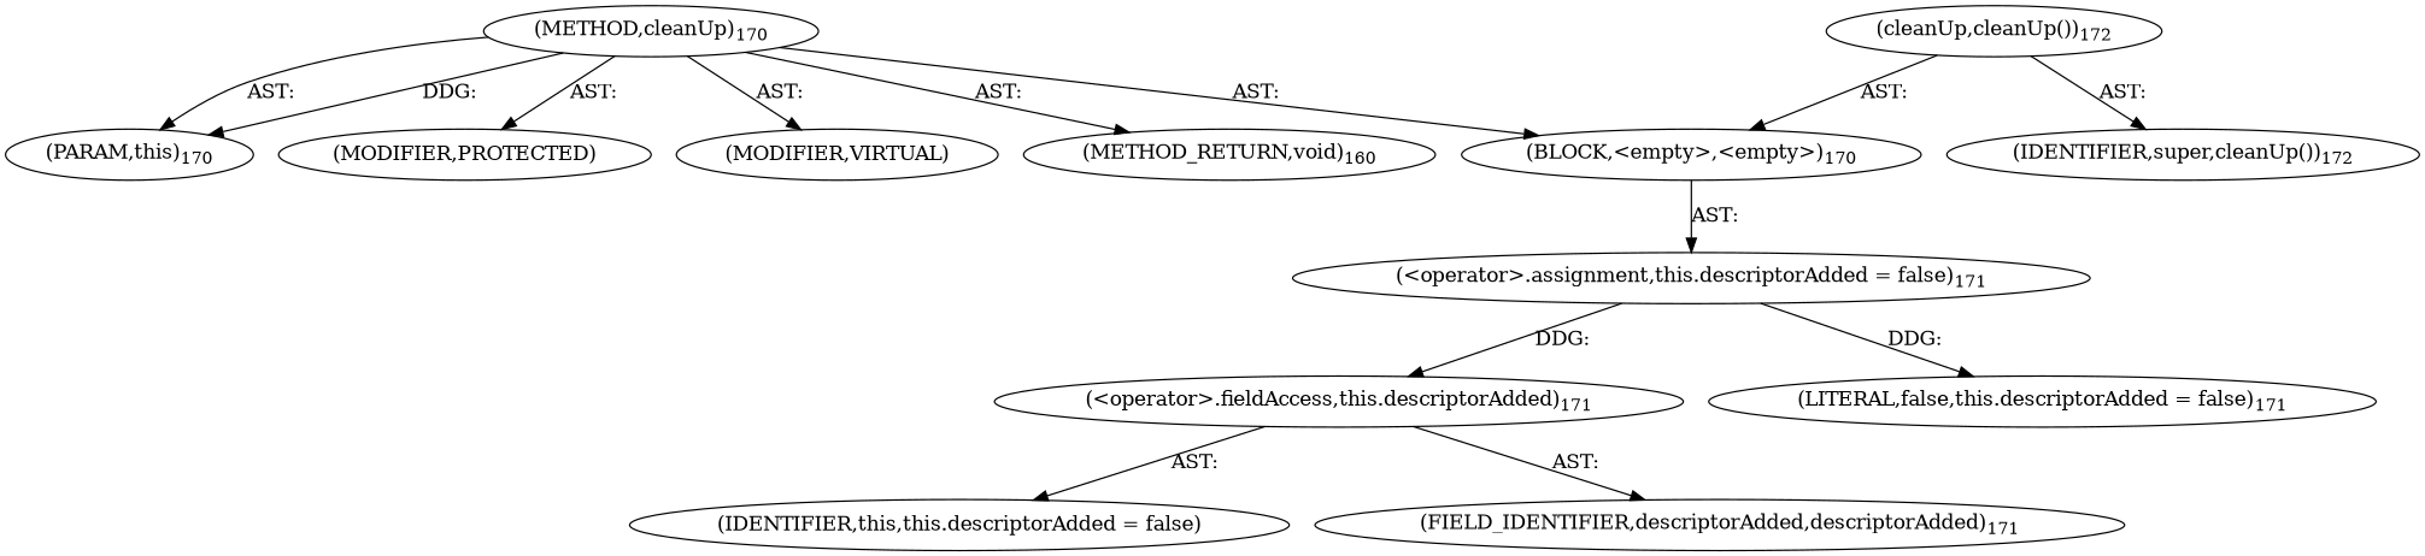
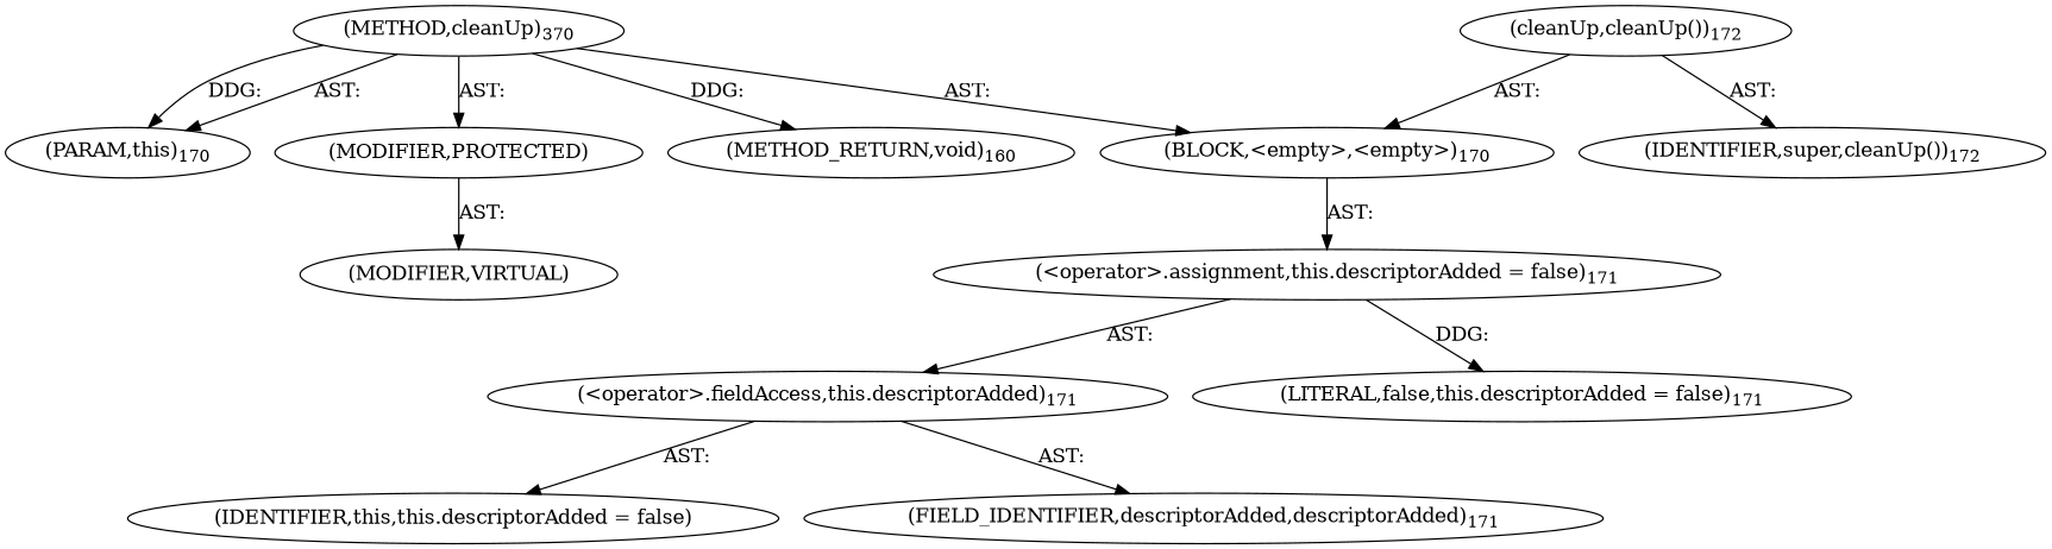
  digraph {
-   n1 [label=<(METHOD,cleanUp)<SUB>170</SUB>>]
+   n1 [label=<(METHOD,cleanUp)<SUB>370</SUB>>]
    n2 [label=<(PARAM,this)<SUB>170</SUB>>]
    n3 [label=<(BLOCK,&lt;empty&gt;,&lt;empty&gt;)<SUB>170</SUB>>]
    n4 [label=<(MODIFIER,PROTECTED)>]
    n5 [label=<(MODIFIER,VIRTUAL)>]
    n6 [label=<(METHOD_RETURN,void)<SUB>160</SUB>>]
    n7 [label=<(&lt;operator&gt;.assignment,this.descriptorAdded = false)<SUB>171</SUB>>]
    n8 [label=<(&lt;operator&gt;.fieldAccess,this.descriptorAdded)<SUB>171</SUB>>]
    n9 [label=<(LITERAL,false,this.descriptorAdded = false)<SUB>171</SUB>>]
    n10 [label=<(cleanUp,cleanUp())<SUB>172</SUB>>]
    n11 [label=<(IDENTIFIER,super,cleanUp())<SUB>172</SUB>>]
    n12 [label=<(IDENTIFIER,this,this.descriptorAdded = false)>]
    n13 [label=<(FIELD_IDENTIFIER,descriptorAdded,descriptorAdded)<SUB>171</SUB>>]
    n1 -> n2 [label="AST: "]
    n1 -> n2 [label="DDG: "]
    n1 -> n3 [label="AST: "]
    n1 -> n4 [label="AST: "]
-   n1 -> n5 [label="AST: "]
-   n1 -> n6 [label="AST: "]
+   n4 -> n5 [label="AST: "]
+   n1 -> n6 [label="DDG: "]
    n3 -> n7 [label="AST: "]
-   n7 -> n8 [label="DDG: "]
+   n7 -> n8 [label="AST: "]
    n7 -> n9 [label="DDG: "]
    n8 -> n12 [label="AST: "]
    n8 -> n13 [label="AST: "]
    n10 -> n3 [label="AST: "]
    n10 -> n11 [label="AST: "]
  }
